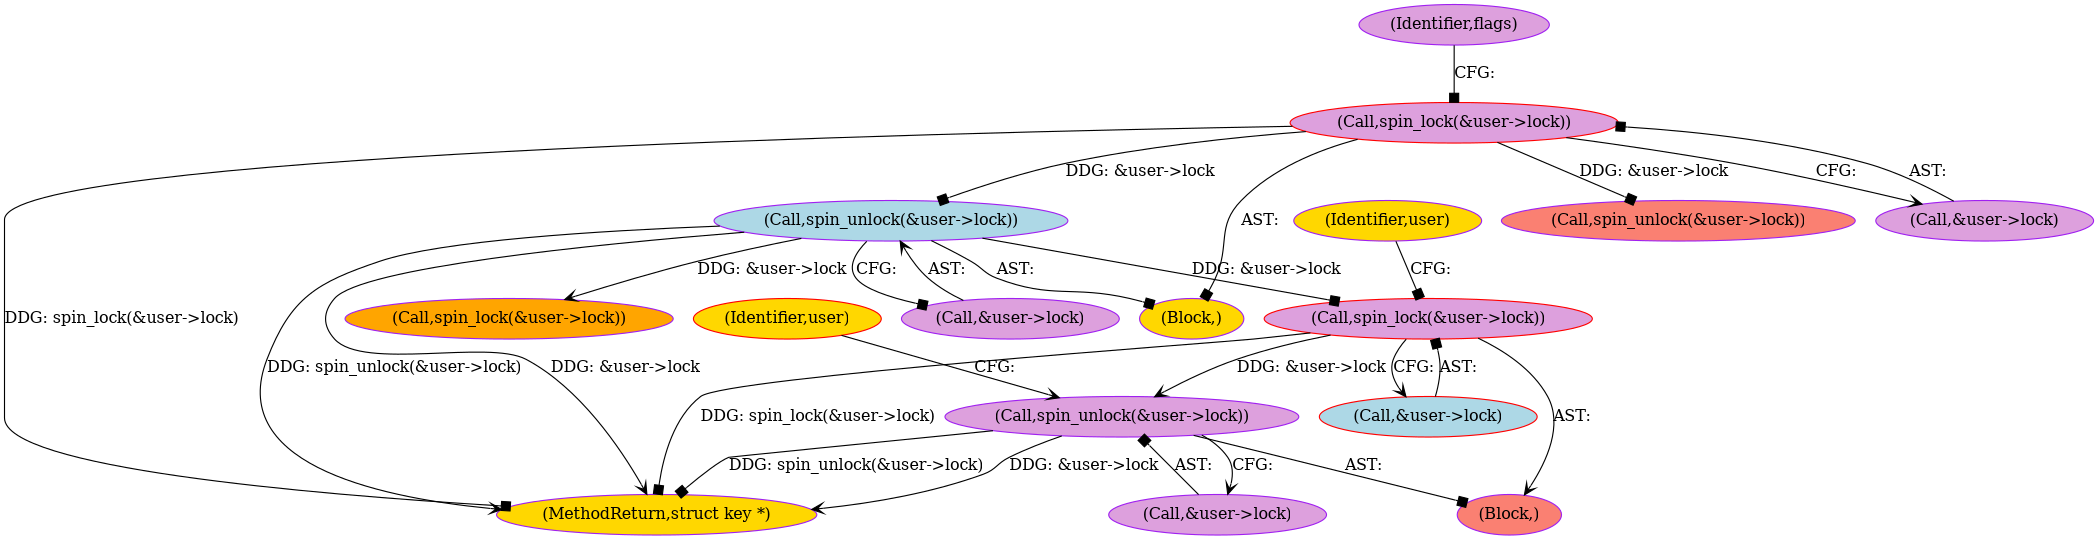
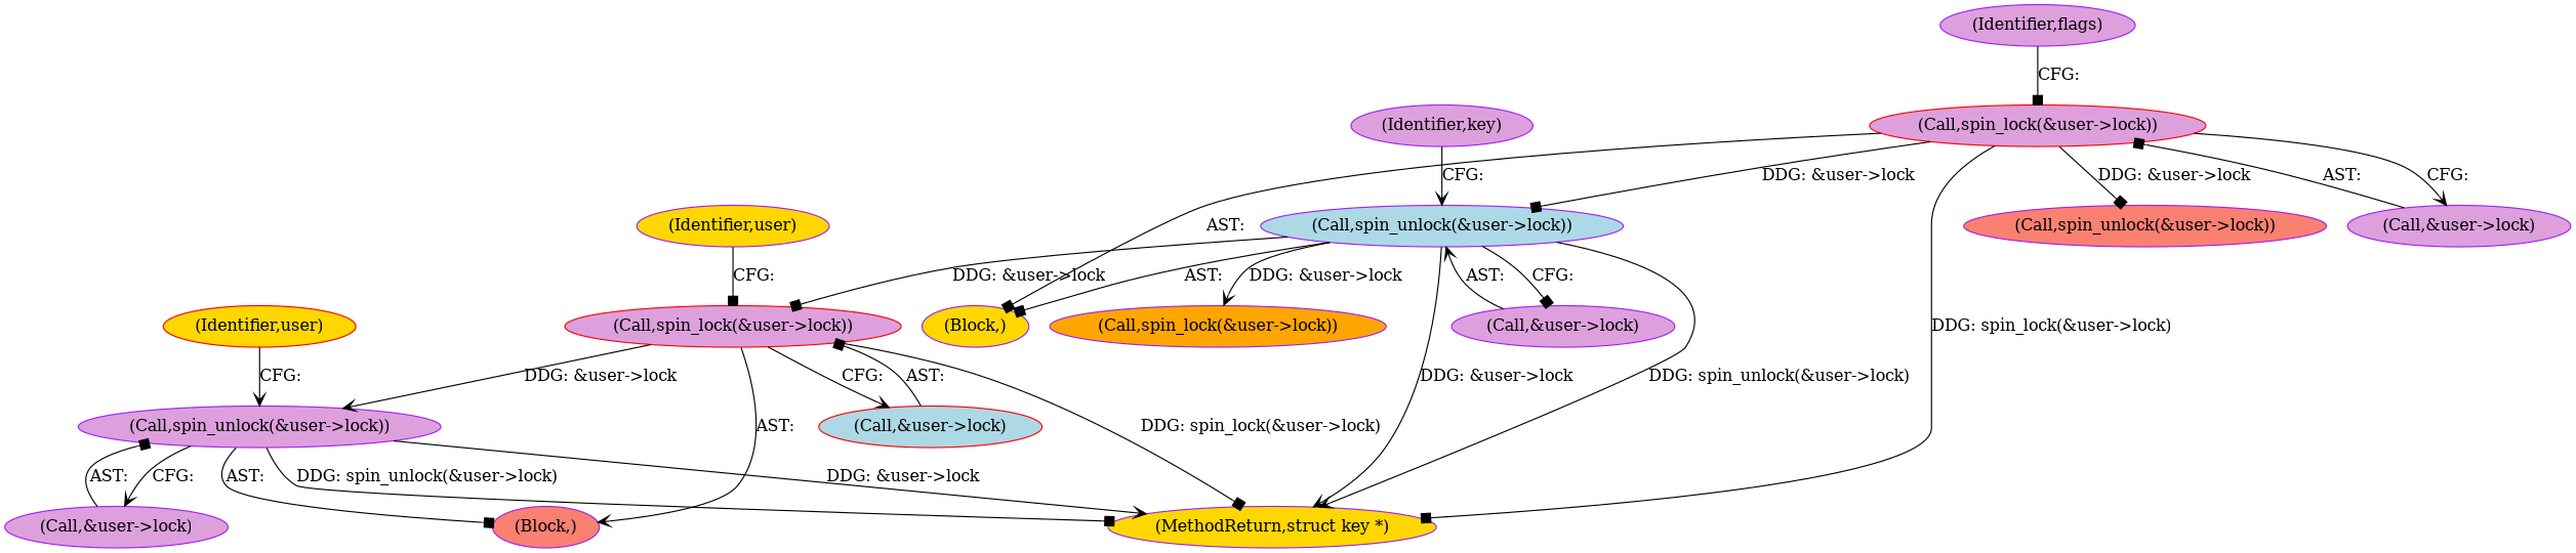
  digraph {
    node [style=filled fillcolor=plum color=purple]
    edge [arrowhead=box]
    n1 [label="(Call,spin_unlock(&user->lock))"]
    n2 [label="(Block,)" fillcolor=salmon]
    n3 [label="(MethodReturn,struct key *)" fillcolor=gold]
    n4 [label="(Call,&user->lock)"]
    n5 [label="(Call,spin_lock(&user->lock))" color=red]
    n6 [label="(Call,&user->lock)" fillcolor=lightblue color=red]
    n7 [label="(Call,spin_unlock(&user->lock))" fillcolor=lightblue]
    n8 [label="(Call,spin_lock(&user->lock))" fillcolor=orange]
    n9 [label="(Block,)" fillcolor=gold]
    n10 [label="(Call,&user->lock)"]
    n11 [label="(Call,spin_lock(&user->lock))" color=red]
    n12 [label="(Call,spin_unlock(&user->lock))" fillcolor=salmon]
    n13 [label="(Call,&user->lock)"]
    n14 [label="(Identifier,user)" fillcolor=gold color=red]
    n15 [label="(Identifier,user)" fillcolor=gold]
+   n16 [label="(Identifier,key)"]
    n17 [label="(Identifier,flags)"]
    n1 -> n2 [label="AST: "]
    n1 -> n3 [label="DDG: spin_unlock(&user->lock)"]
    n1 -> n3 [label="DDG: &user->lock" arrowhead=vee]
    n1 -> n4 [label="CFG: " arrowhead=vee]
    n4 -> n1 [label="AST: "]
    n5 -> n1 [label="DDG: &user->lock" arrowhead=vee]
    n5 -> n2 [label="AST: " arrowhead=vee]
    n5 -> n3 [label="DDG: spin_lock(&user->lock)"]
    n5 -> n6 [label="CFG: " arrowhead=vee]
    n6 -> n5 [label="AST: "]
    n7 -> n3 [label="DDG: &user->lock" arrowhead=vee]
    n7 -> n3 [label="DDG: spin_unlock(&user->lock)" arrowhead=vee]
    n7 -> n5 [label="DDG: &user->lock"]
    n7 -> n8 [label="DDG: &user->lock" arrowhead=vee]
    n7 -> n9 [label="AST: "]
    n7 -> n10 [label="CFG: "]
    n10 -> n7 [label="AST: " arrowhead=vee]
    n11 -> n3 [label="DDG: spin_lock(&user->lock)"]
    n11 -> n7 [label="DDG: &user->lock"]
    n11 -> n9 [label="AST: "]
    n11 -> n12 [label="DDG: &user->lock"]
    n11 -> n13 [label="CFG: " arrowhead=vee]
    n13 -> n11 [label="AST: "]
    n14 -> n1 [label="CFG: " arrowhead=vee]
    n15 -> n5 [label="CFG: "]
+   n16 -> n7 [label="CFG: " arrowhead=vee]
    n17 -> n11 [label="CFG: "]
  }
